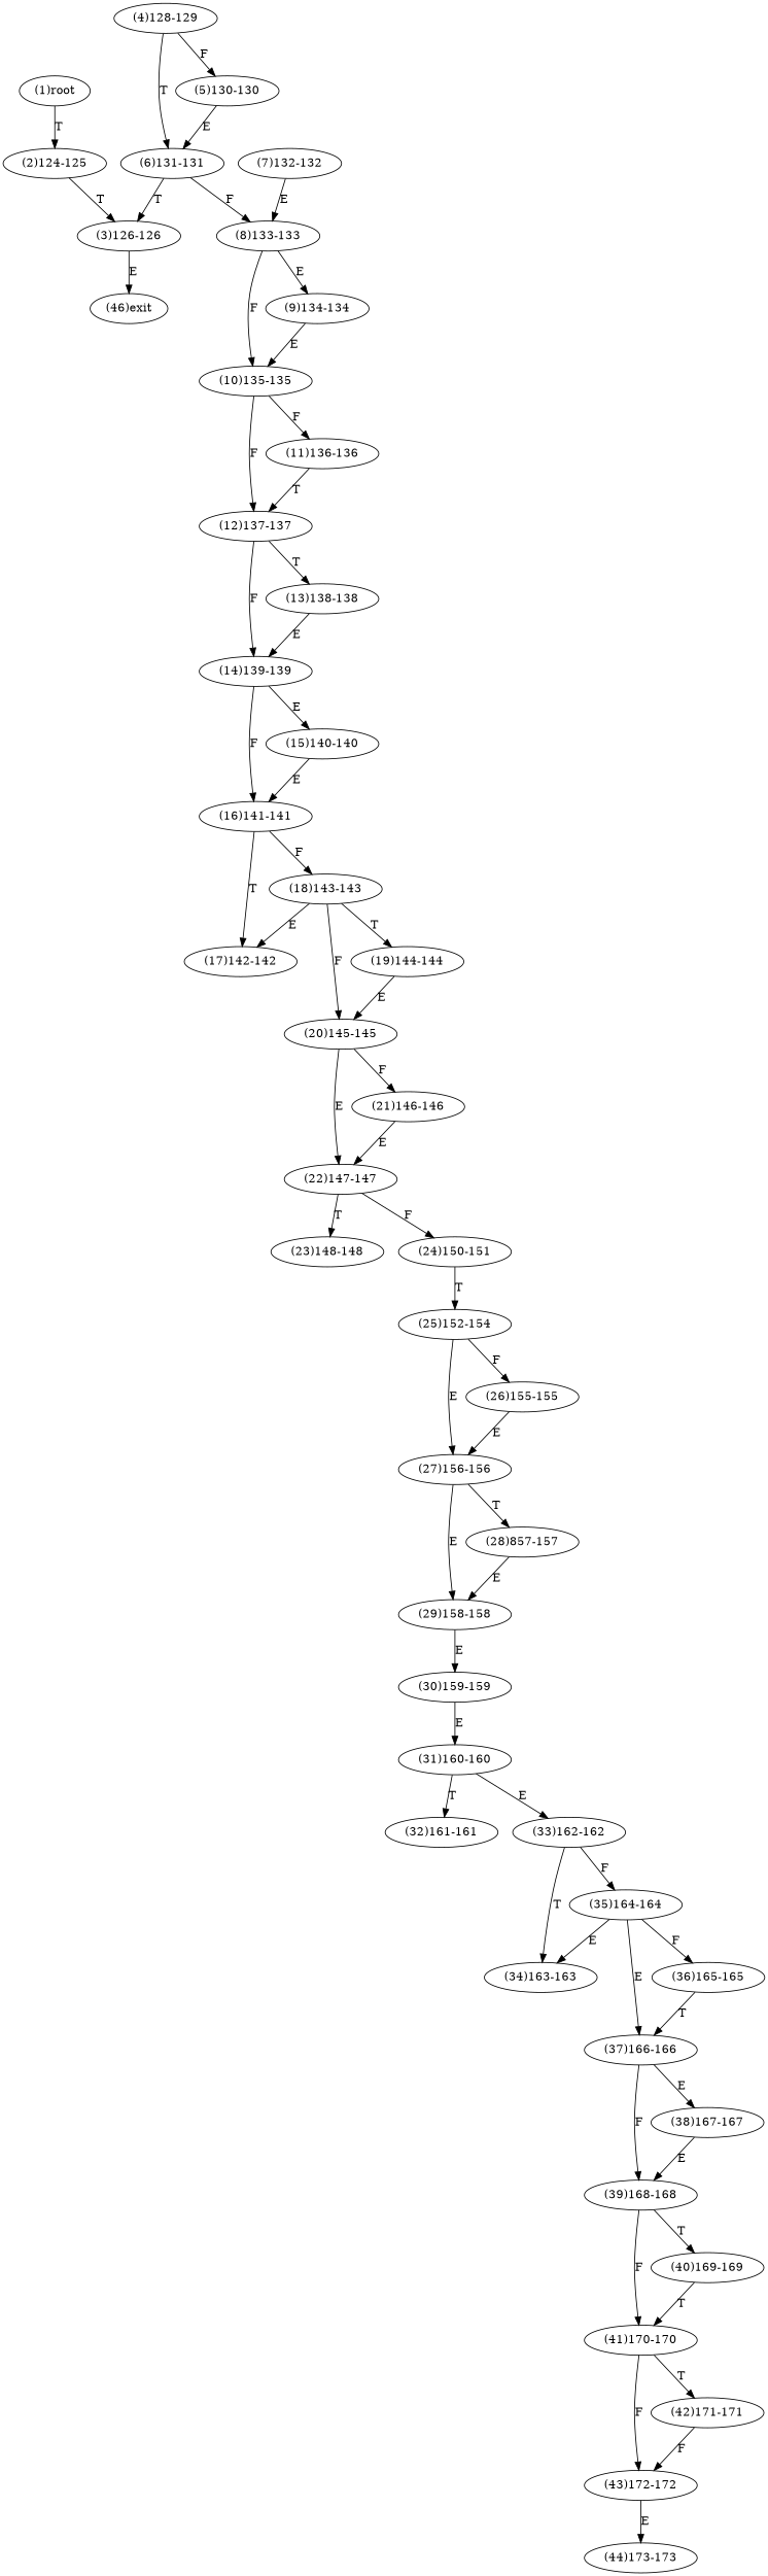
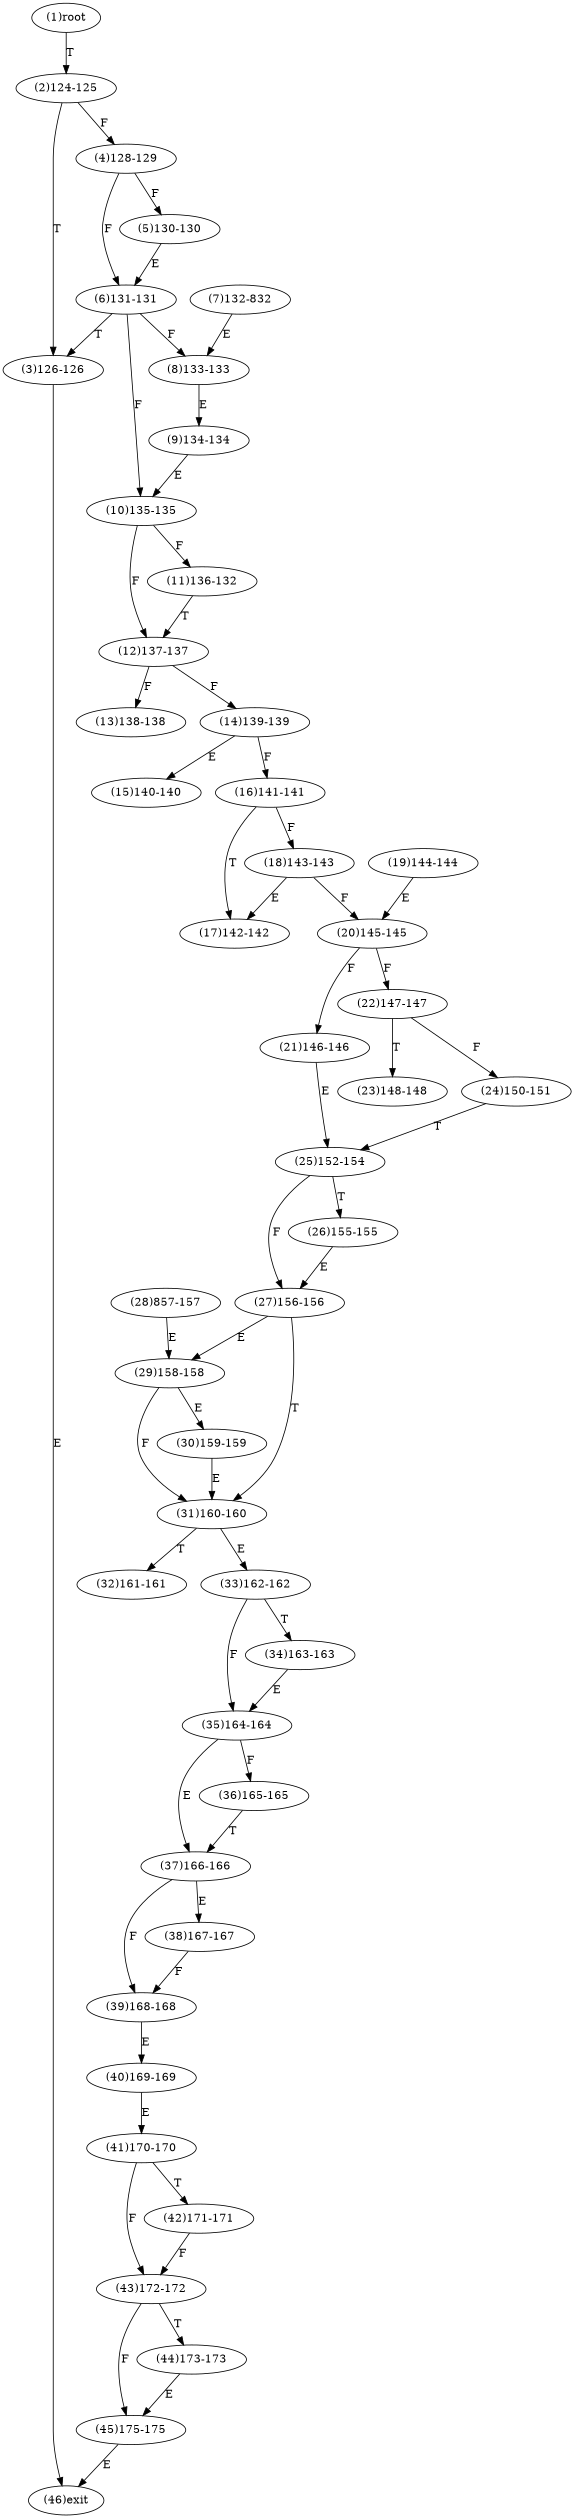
  digraph {
    n1 [label="(1)root"]
    n2 [label="(2)124-125"]
    n3 [label="(3)126-126"]
    n4 [label="(4)128-129"]
    n5 [label="(46)exit"]
    n6 [label="(5)130-130"]
    n7 [label="(6)131-131"]
    n8 [label="(8)133-133"]
-   n9 [label="(7)132-132"]
+   n9 [label="(7)132-832"]
    n10 [label="(9)134-134"]
    n11 [label="(10)135-135"]
-   n12 [label="(11)136-136"]
+   n12 [label="(11)136-132"]
    n13 [label="(12)137-137"]
    n14 [label="(13)138-138"]
    n15 [label="(14)139-139"]
    n16 [label="(15)140-140"]
    n17 [label="(16)141-141"]
    n18 [label="(17)142-142"]
    n19 [label="(18)143-143"]
    n20 [label="(19)144-144"]
    n21 [label="(20)145-145"]
    n22 [label="(21)146-146"]
    n23 [label="(22)147-147"]
    n24 [label="(23)148-148"]
    n25 [label="(24)150-151"]
    n26 [label="(25)152-154"]
    n27 [label="(27)156-156"]
    n28 [label="(26)155-155"]
    n29 [label="(29)158-158"]
    n30 [label="(28)857-157"]
+   n31 [label="(45)175-175"]
    n32 [label="(31)160-160"]
    n33 [label="(30)159-159"]
    n34 [label="(32)161-161"]
    n35 [label="(33)162-162"]
    n36 [label="(34)163-163"]
    n37 [label="(35)164-164"]
    n38 [label="(36)165-165"]
    n39 [label="(37)166-166"]
    n40 [label="(38)167-167"]
    n41 [label="(39)168-168"]
    n42 [label="(40)169-169"]
    n43 [label="(41)170-170"]
    n44 [label="(42)171-171"]
    n45 [label="(43)172-172"]
    n46 [label="(44)173-173"]
    n1 -> n2 [label=T]
    n2 -> n3 [label=T]
+   n2 -> n4 [label=F]
    n3 -> n5 [label=E]
    n4 -> n6 [label=F]
-   n4 -> n7 [label=T]
+   n4 -> n7 [label=F]
    n6 -> n7 [label=E]
    n7 -> n3 [label=T]
    n7 -> n8 [label=F]
    n8 -> n10 [label=E]
-   n8 -> n11 [label=F]
+   n7 -> n11 [label=F]
    n9 -> n8 [label=E]
    n10 -> n11 [label=E]
    n11 -> n12 [label=F]
    n11 -> n13 [label=F]
    n12 -> n13 [label=T]
-   n13 -> n14 [label=T]
+   n13 -> n14 [label=F]
    n13 -> n15 [label=F]
-   n14 -> n15 [label=E]
    n15 -> n16 [label=E]
    n15 -> n17 [label=F]
-   n16 -> n17 [label=E]
    n17 -> n18 [label=T]
    n17 -> n19 [label=F]
    n19 -> n18 [label=E]
-   n19 -> n20 [label=T]
    n19 -> n21 [label=F]
    n20 -> n21 [label=E]
    n21 -> n22 [label=F]
-   n21 -> n23 [label=E]
-   n22 -> n23 [label=E]
+   n21 -> n23 [label=F]
+   n22 -> n26 [label=E]
    n23 -> n24 [label=T]
    n23 -> n25 [label=F]
    n25 -> n26 [label=T]
-   n26 -> n27 [label=E]
-   n26 -> n28 [label=F]
+   n26 -> n27 [label=F]
+   n26 -> n28 [label=T]
    n27 -> n29 [label=E]
-   n27 -> n30 [label=T]
+   n27 -> n32 [label=T]
    n28 -> n27 [label=E]
+   n29 -> n32 [label=F]
    n29 -> n33 [label=E]
    n30 -> n29 [label=E]
+   n31 -> n5 [label=E]
    n32 -> n34 [label=T]
    n32 -> n35 [label=E]
    n33 -> n32 [label=E]
    n35 -> n36 [label=T]
    n35 -> n37 [label=F]
-   n37 -> n36 [label=E]
+   n36 -> n37 [label=E]
    n37 -> n38 [label=F]
    n37 -> n39 [label=E]
    n38 -> n39 [label=T]
    n39 -> n40 [label=E]
    n39 -> n41 [label=F]
-   n40 -> n41 [label=E]
-   n41 -> n42 [label=T]
-   n41 -> n43 [label=F]
-   n42 -> n43 [label=T]
+   n40 -> n41 [label=F]
+   n41 -> n42 [label=E]
+   n42 -> n43 [label=E]
    n43 -> n44 [label=T]
    n43 -> n45 [label=F]
    n44 -> n45 [label=F]
-   n45 -> n46 [label=E]
+   n45 -> n31 [label=F]
+   n45 -> n46 [label=T]
+   n46 -> n31 [label=E]
  }
